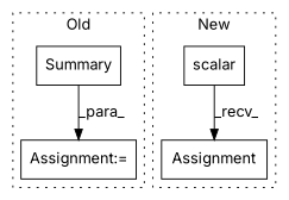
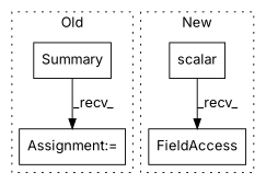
  digraph {
    fontname=Inter
    node [a=32 fontname=Inter shape=box]
    edge [fontname=Inter]
    n1 [l=9 label=Summary s=11968]
    n2 [a=7 l=1 label="Assignment:=" s=11956]
    n3 [l="7,1" label=scalar s="7288,7347"]
-   n4 [a=22 l=18 label=Assignment s=7269]
+   n4 [a=22 l=18 label=FieldAccess s=7269]
    subgraph cluster_1 {
      label=Old
      style=dotted
      n1
      n2
    }
    subgraph cluster_2 {
      label=New
      style=dotted
      n3
      n4
    }
-   n1 -> n2 [label=_para_]
+   n1 -> n2 [label=_recv_]
    n3 -> n4 [label=_recv_]
  }
